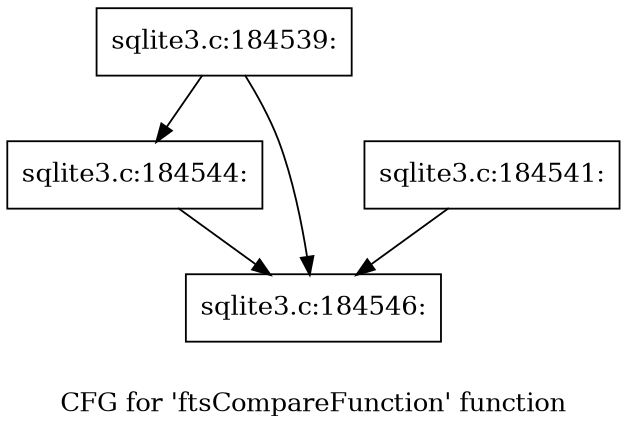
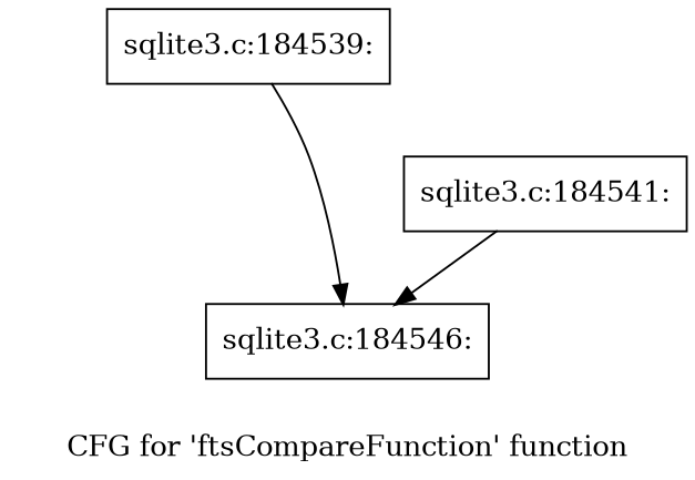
  digraph {
    label="CFG for 'ftsCompareFunction' function"
    node [shape=record]
    n1 [label="{sqlite3.c:184539:}"]
-   n2 [label="{sqlite3.c:184544:}"]
    n3 [label="{sqlite3.c:184546:}"]
    n4 [label="{sqlite3.c:184541:}"]
-   n1 -> n2
    n1 -> n3
-   n2 -> n3
    n4 -> n3
  }
